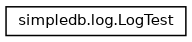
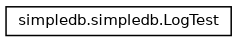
  digraph {
    rankdir=TB
-   n1 [color=black fillcolor=white fontname=Helvetica fontsize=10 height=0.2 label="simpledb.log.LogTest" shape=record style=filled width=0.4]
+   n1 [color=black fillcolor=white fontname=Helvetica fontsize=10 height=0.2 label="simpledb.simpledb.LogTest" shape=record style=filled width=0.4]
  }
